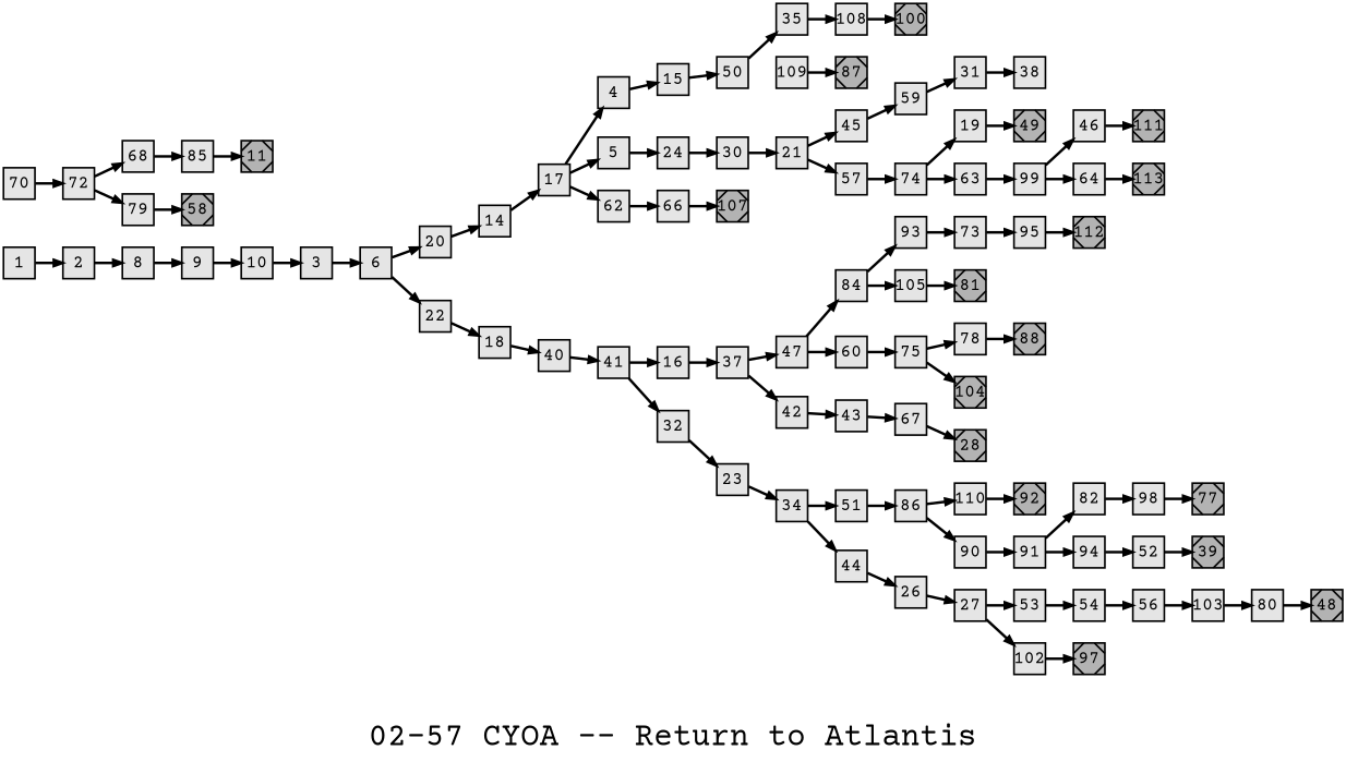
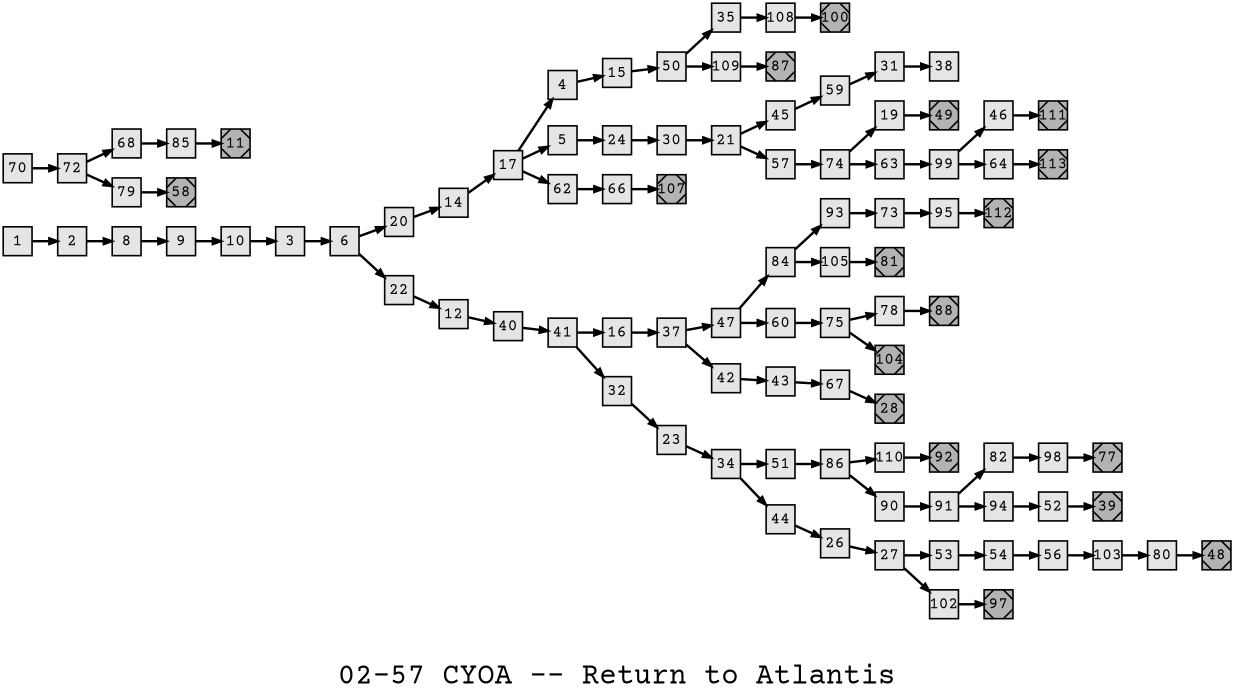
  digraph {
    fontname="Courier Prime"
    fontsize=36
    label="02-57 CYOA -- Return to Atlantis"
    nodesep=0.35
    ordering=out
    rankdir=LR
    ranksep=0.45
    node [fillcolor=grey90 fixedsize=true fontname="Courier Prime" fontsize=20 labelfloat=true margin="0,0" penwidth=2 regular=true shape=rect style=filled]
    edge [fontname="Courier Prime" fontsize=12 labelfloat=true penwidth=3]
    1
    2
    8
    9
    10
    n6 [label=6]
    20
    22
    3
    14
-   12 [label=18]
+   12
    4
    15
    50
    35
    109
    24
    30
    5
    21
    17
    40
    11 [fillcolor=grey70 shape=Msquare]
    41
    16
    32
    62
    66
    108
    87 [fillcolor=grey70 shape=Msquare]
    37
    47
    42
    84
    60
    43
    107 [fillcolor=grey70 shape=Msquare]
    49 [fillcolor=grey70 shape=Msquare]
    19
    45
    57
    59
    74
    31
    63
    23
    34
    51
    44
    86
    26
    27
    53
    102
    54
    97 [fillcolor=grey70 shape=Msquare]
    56
    28 [fillcolor=grey70 shape=Msquare]
    38
    110
    90
    100 [fillcolor=grey70 shape=Msquare]
    93
    105
    75
    70
    72
    67
    39 [fillcolor=grey70 shape=Msquare]
    111 [fillcolor=grey70 shape=Msquare]
    46
    73
    81 [fillcolor=grey70 shape=Msquare]
    78
    104 [fillcolor=grey70 shape=Msquare]
    48 [fillcolor=grey70 shape=Msquare]
    92 [fillcolor=grey70 shape=Msquare]
    91
    52
    103
    80
    99
    58 [fillcolor=grey70 shape=Msquare]
    88 [fillcolor=grey70 shape=Msquare]
    64
    113 [fillcolor=grey70 shape=Msquare]
    68
    85
    79
    112 [fillcolor=grey70 shape=Msquare]
    95
    77 [fillcolor=grey70 shape=Msquare]
    82
    98
    n95 [label=94]
    1 -> 2
    2 -> 8
    8 -> 9
    9 -> 10
    10 -> 3
    n6 -> 20
    n6 -> 22
    20 -> 14
    22 -> 12
    3 -> n6
    14 -> 17
    12 -> 40
    4 -> 15
    15 -> 50
    50 -> 35
+   50 -> 109
    35 -> 108
    109 -> 87
    24 -> 30
    30 -> 21
    5 -> 24
    21 -> 45
    21 -> 57
    17 -> 4
    17 -> 5
    17 -> 62
    40 -> 41
    41 -> 16
    41 -> 32
    16 -> 37
    32 -> 23
    62 -> 66
    66 -> 107
    108 -> 100
    37 -> 47
    37 -> 42
    47 -> 84
    47 -> 60
    42 -> 43
    84 -> 93
    84 -> 105
    60 -> 75
    43 -> 67
    19 -> 49
    45 -> 59
    57 -> 74
    59 -> 31
    74 -> 19
    74 -> 63
    31 -> 38
    63 -> 99
    23 -> 34
    34 -> 51
    34 -> 44
    51 -> 86
    44 -> 26
    86 -> 110
    86 -> 90
    26 -> 27
    27 -> 53
    27 -> 102
    53 -> 54
    102 -> 97
    54 -> 56
    56 -> 103
    110 -> 92
    90 -> 91
    93 -> 73
    105 -> 81
    75 -> 78
    75 -> 104
    70 -> 72
    72 -> 68
    72 -> 79
    67 -> 28
    46 -> 111
    73 -> 95
    78 -> 88
    91 -> 82
    91 -> n95
    52 -> 39
    103 -> 80
    80 -> 48
    99 -> 46
    99 -> 64
    64 -> 113
    68 -> 85
    85 -> 11
    79 -> 58
    95 -> 112
    82 -> 98
    98 -> 77
    n95 -> 52
  }
